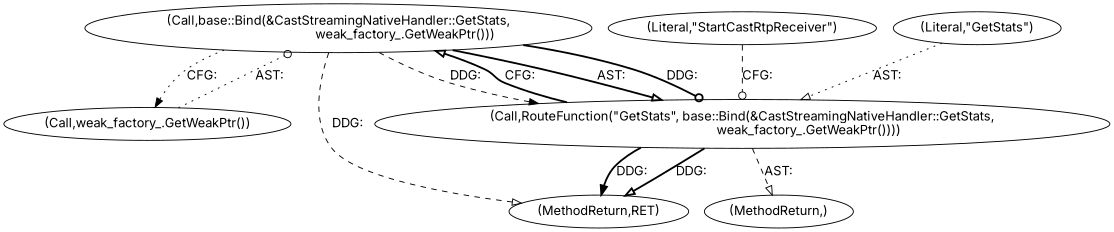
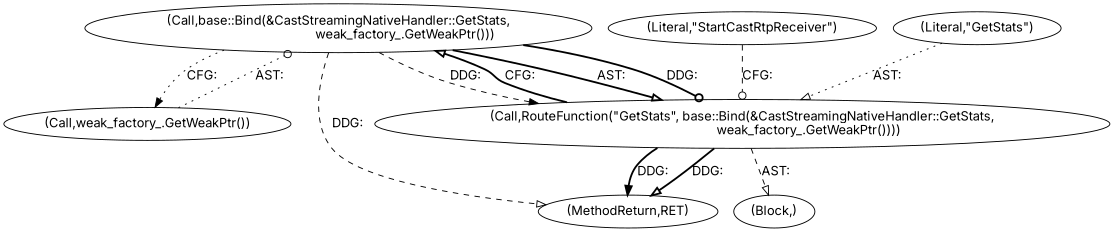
  digraph {
    fontname=Inter
    node [fontname=Inter]
    edge [arrowhead=onormal fontname=Inter style=bold]
    n1 [label="(Call,base::Bind(&CastStreamingNativeHandler::GetStats,\n                                       weak_factory_.GetWeakPtr()))"]
    n2 [label="(Call,RouteFunction(\"GetStats\", base::Bind(&CastStreamingNativeHandler::GetStats,\n                                       weak_factory_.GetWeakPtr())))"]
    n3 [label="(Call,weak_factory_.GetWeakPtr())"]
    n4 [label="(MethodReturn,RET)"]
-   n5 [label="(MethodReturn,)"]
+   n5 [label="(Block,)"]
    n6 [label="(Literal,\"StartCastRtpReceiver\")"]
    n7 [label="(Literal,\"GetStats\")"]
    n1 -> n2 [label="AST: "]
    n1 -> n2 [arrowhead=odot label="DDG: "]
    n1 -> n2 [arrowhead=normal label="DDG: " style=dashed]
    n1 -> n3 [arrowhead=normal label="CFG: " style=dotted]
    n1 -> n4 [label="DDG: " style=dashed]
    n2 -> n1 [label="CFG: "]
    n2 -> n4 [label="DDG: "]
    n2 -> n4 [arrowhead=normal label="DDG: "]
    n2 -> n5 [label="AST: " style=dashed]
    n3 -> n1 [arrowhead=odot label="AST: " style=dotted]
    n6 -> n2 [arrowhead=odot label="CFG: " style=dashed]
    n7 -> n2 [label="AST: " style=dotted]
  }
